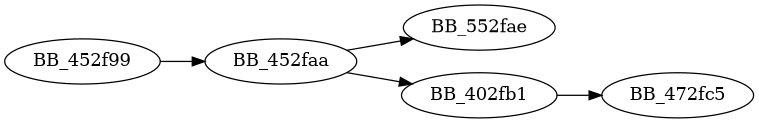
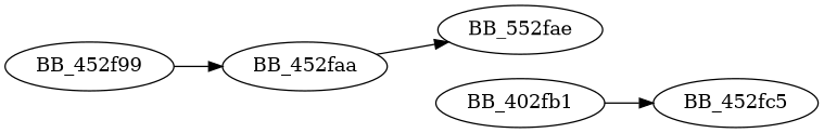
  digraph {
    rankdir=LR
    BB_452f99
    BB_452faa
    n3 [label=BB_552fae]
    n4 [label=BB_402fb1]
-   BB_452fc5 [label=BB_472fc5]
+   BB_452fc5
    BB_452f99 -> BB_452faa
    BB_452faa -> n3
-   BB_452faa -> n4
    n4 -> BB_452fc5
  }
